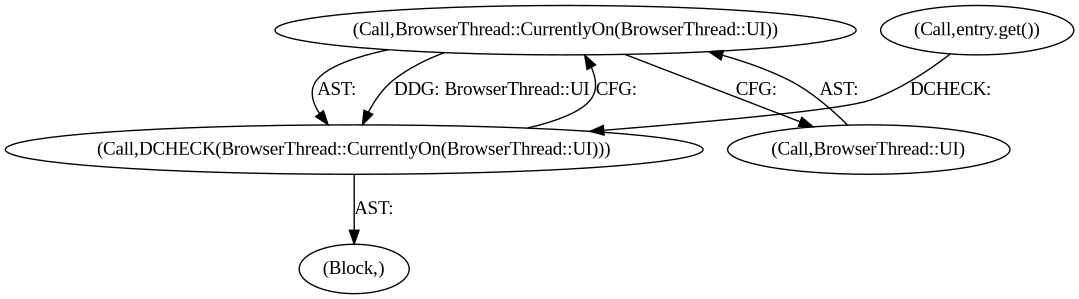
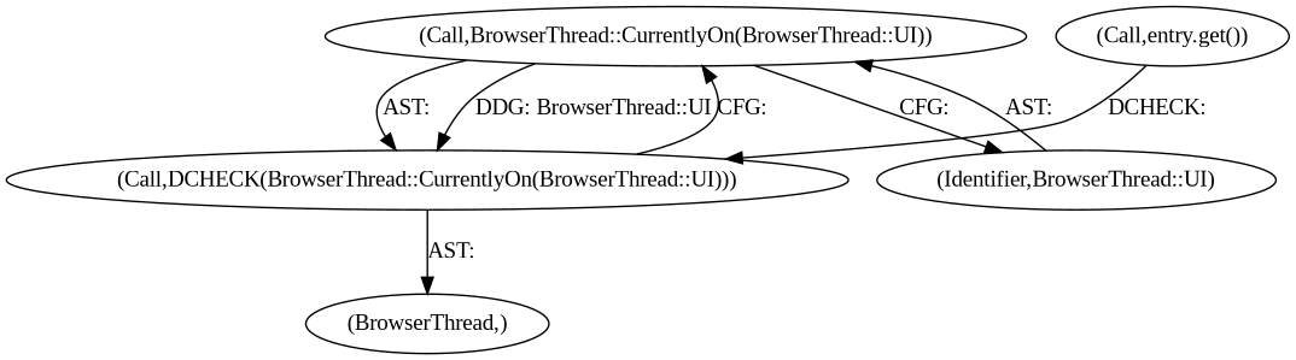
  digraph {
    fontname="Liberation Serif"
    node [fontname="Liberation Serif"]
    edge [fontname="Liberation Serif"]
    n1 [label="(Call,BrowserThread::CurrentlyOn(BrowserThread::UI))"]
    n2 [label="(Call,DCHECK(BrowserThread::CurrentlyOn(BrowserThread::UI)))"]
-   n3 [label="(Call,BrowserThread::UI)"]
-   n4 [label="(Block,)"]
+   n3 [label="(Identifier,BrowserThread::UI)"]
+   n4 [label="(BrowserThread,)"]
    n5 [label="(Call,entry.get())"]
    n1 -> n2 [label="AST: "]
    n1 -> n2 [label="DDG: BrowserThread::UI"]
    n1 -> n3 [label="CFG: "]
    n2 -> n1 [label="CFG: "]
    n2 -> n4 [label="AST: "]
    n3 -> n1 [label="AST: "]
    n5 -> n2 [label="DCHECK: "]
  }
